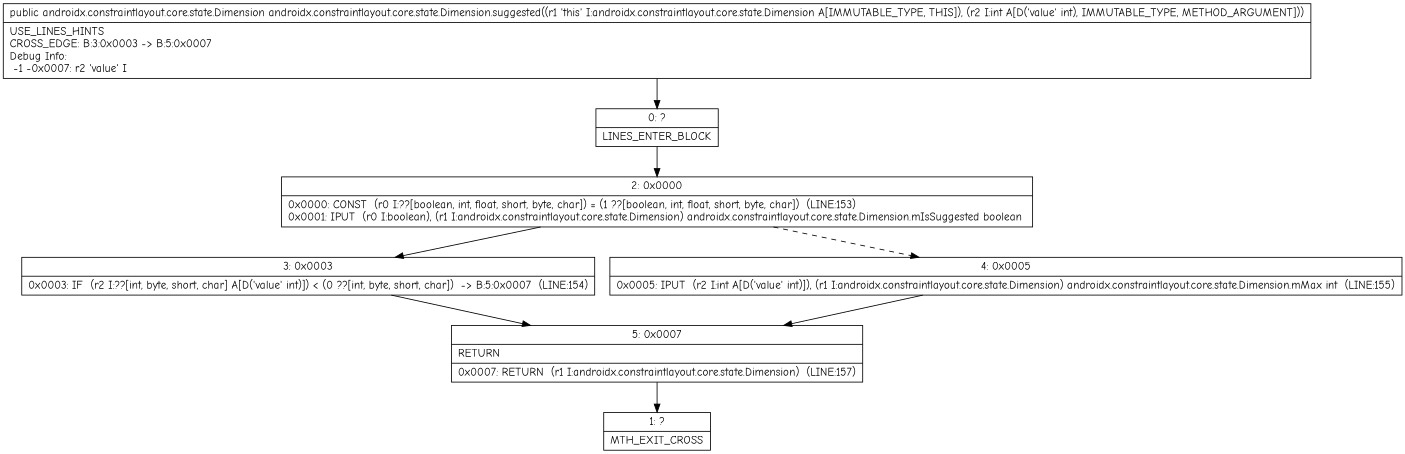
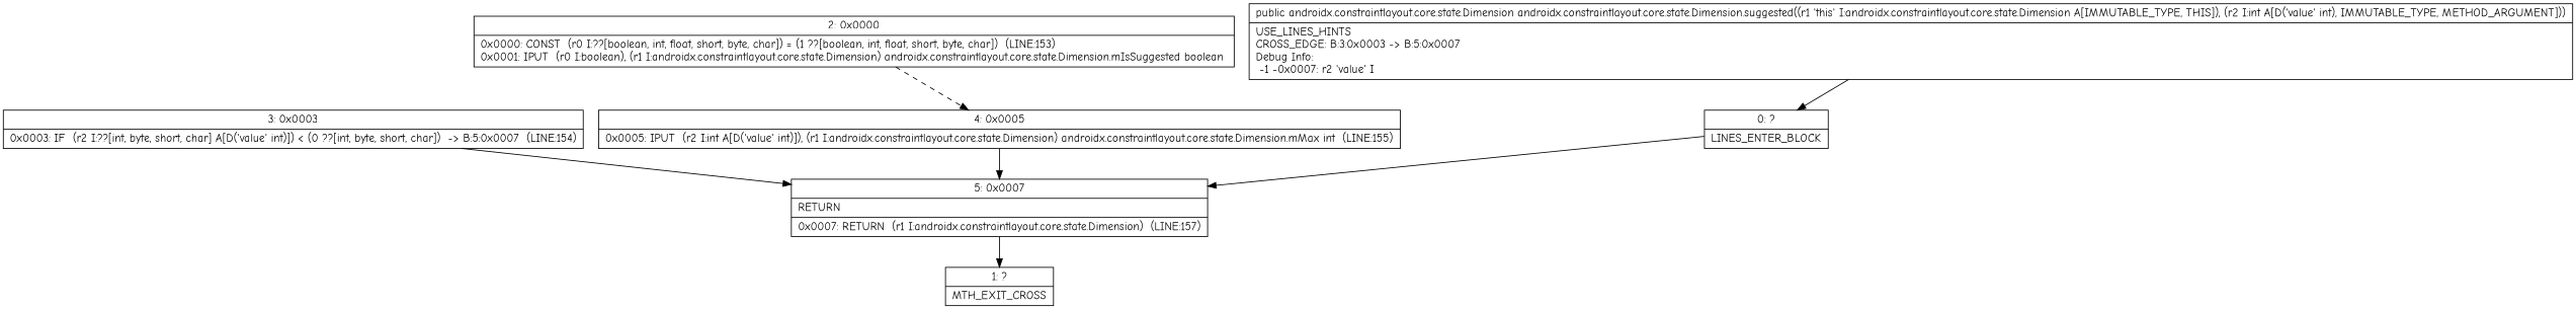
  digraph {
    fontname="Comic Neue"
    node [fontname="Comic Neue" shape=record]
    edge [fontname="Comic Neue"]
    n1 [label="{0\:\ ?|LINES_ENTER_BLOCK\l}"]
    n2 [label="{2\:\ 0x0000|0x0000: CONST  (r0 I:??[boolean, int, float, short, byte, char]) = (1 ??[boolean, int, float, short, byte, char])  (LINE:153)\l0x0001: IPUT  (r0 I:boolean), (r1 I:androidx.constraintlayout.core.state.Dimension) androidx.constraintlayout.core.state.Dimension.mIsSuggested boolean \l}"]
    n3 [label="{3\:\ 0x0003|0x0003: IF  (r2 I:??[int, byte, short, char] A[D('value' int)]) \< (0 ??[int, byte, short, char])  \-\> B:5:0x0007  (LINE:154)\l}"]
    n4 [label="{4\:\ 0x0005|0x0005: IPUT  (r2 I:int A[D('value' int)]), (r1 I:androidx.constraintlayout.core.state.Dimension) androidx.constraintlayout.core.state.Dimension.mMax int  (LINE:155)\l}"]
    n5 [label="{5\:\ 0x0007|RETURN\l|0x0007: RETURN  (r1 I:androidx.constraintlayout.core.state.Dimension)  (LINE:157)\l}"]
    n6 [label="{1\:\ ?|MTH_EXIT_CROSS\l}"]
    n7 [label="{public androidx.constraintlayout.core.state.Dimension androidx.constraintlayout.core.state.Dimension.suggested((r1 'this' I:androidx.constraintlayout.core.state.Dimension A[IMMUTABLE_TYPE, THIS]), (r2 I:int A[D('value' int), IMMUTABLE_TYPE, METHOD_ARGUMENT]))  | USE_LINES_HINTS\lCROSS_EDGE: B:3:0x0003 \-\> B:5:0x0007\lDebug Info:\l  \-1 \-0x0007: r2 'value' I\l}"]
-   n1 -> n2
-   n2 -> n3
+   n1 -> n5
    n2 -> n4 [style=dashed]
    n3 -> n5
    n4 -> n5
    n5 -> n6
    n7 -> n1
  }
